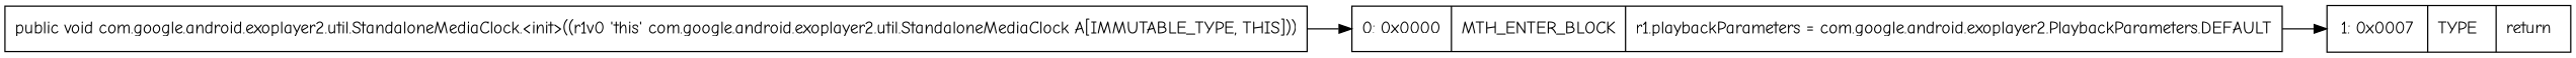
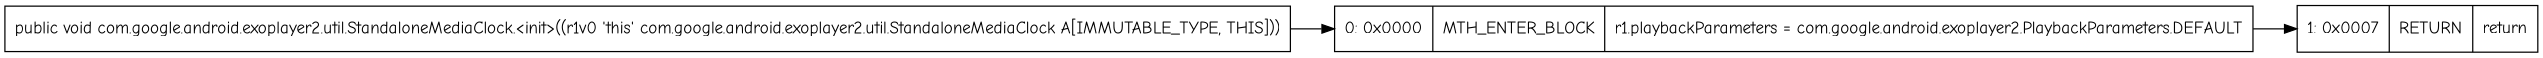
  digraph {
    rankdir=LR
    fontname="Comic Neue"
    node [shape=record fontname="Comic Neue"]
    edge [fontname="Comic Neue"]
    n1 [label="{0\:\ 0x0000|MTH_ENTER_BLOCK\l|r1.playbackParameters = com.google.android.exoplayer2.PlaybackParameters.DEFAULT\l}"]
-   n2 [label="{1\:\ 0x0007|TYPE\l|return\l}"]
+   n2 [label="{1\:\ 0x0007|RETURN\l|return\l}"]
    n3 [label="{public void com.google.android.exoplayer2.util.StandaloneMediaClock.\<init\>((r1v0 'this' com.google.android.exoplayer2.util.StandaloneMediaClock A[IMMUTABLE_TYPE, THIS])) }"]
    n1 -> n2
    n3 -> n1
  }
